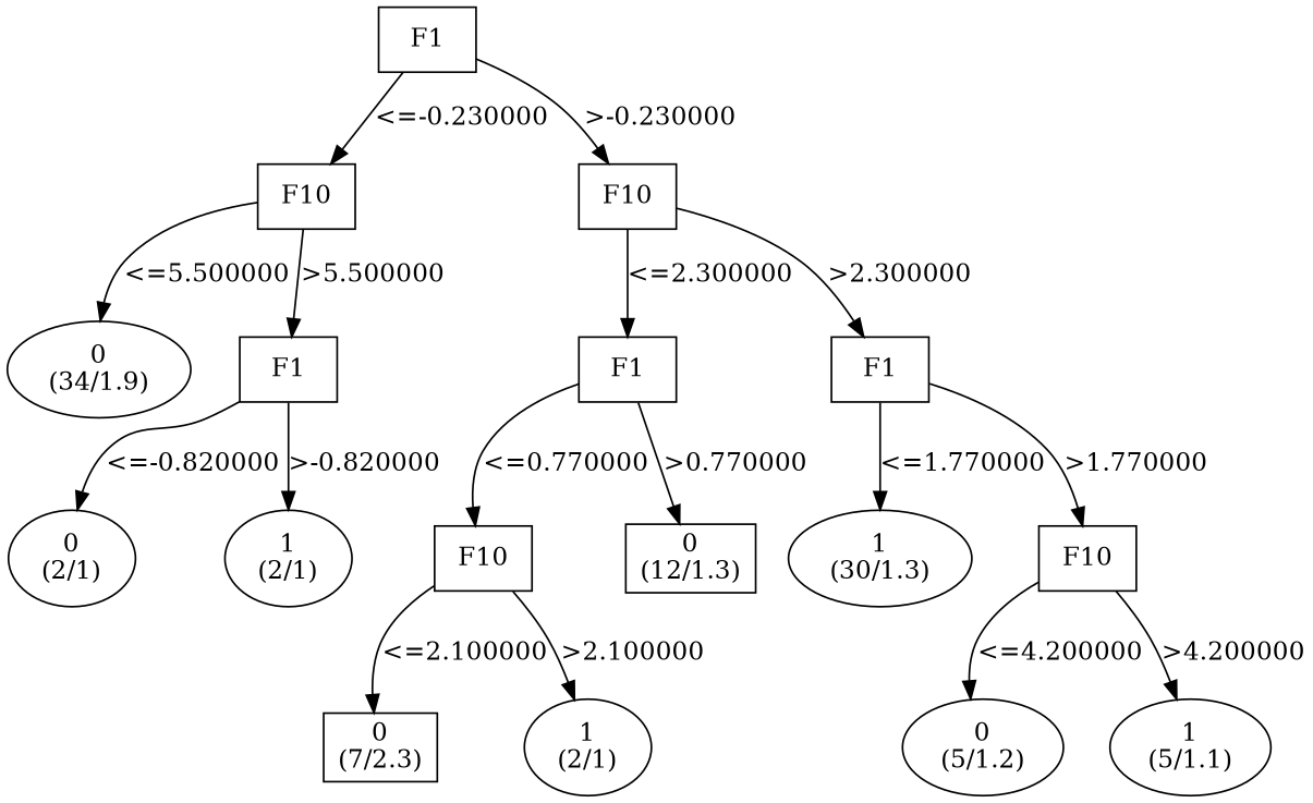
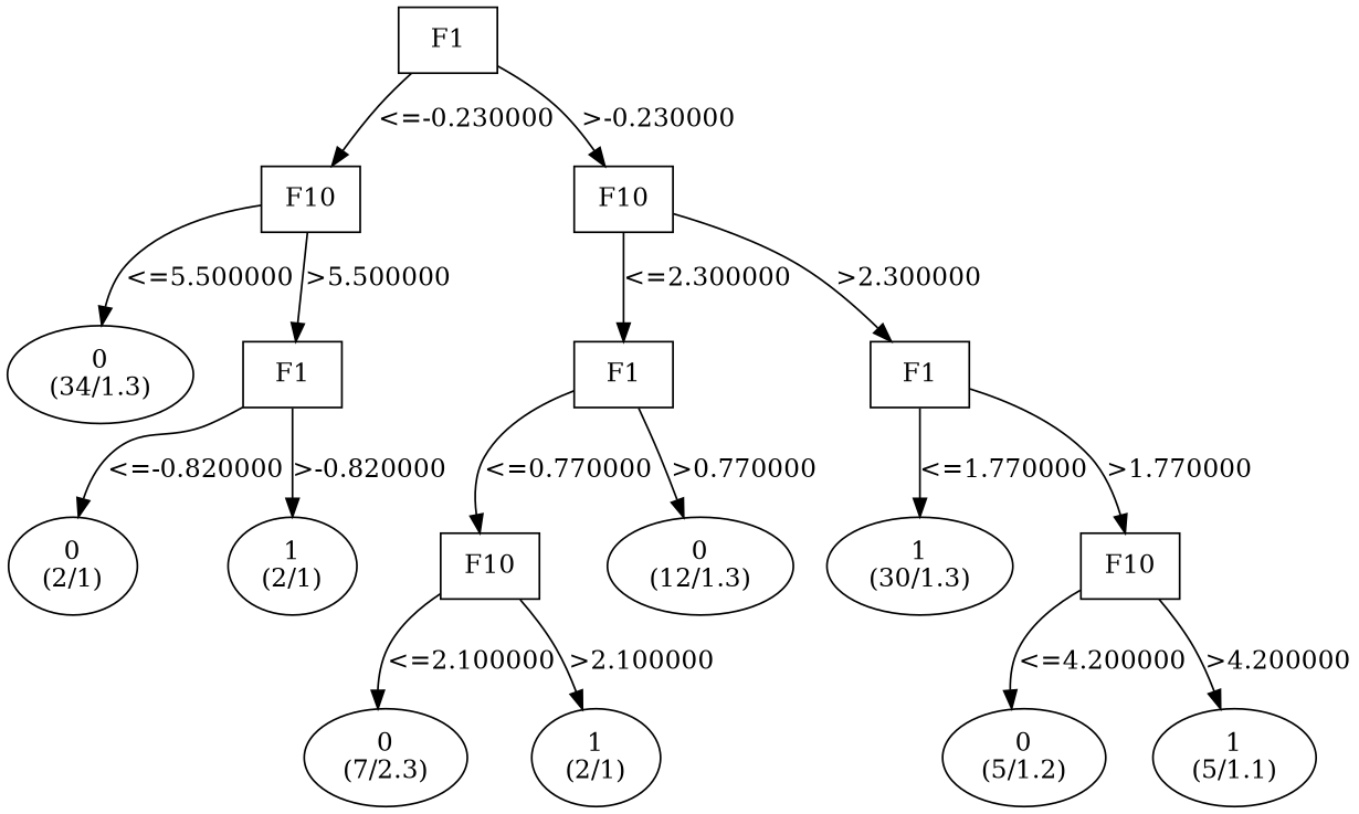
  digraph {
    node [shape=ellipse]
    n1 [label="F1\n" shape=box]
    n2 [label="F10\n" shape=box]
    n3 [label="F10\n" shape=box]
-   n4 [label="0\n(34/1.9)"]
+   n4 [label="0\n(34/1.3)"]
    n5 [label="F1\n" shape=box]
    n6 [label="F1\n" shape=box]
    n7 [label="F1\n" shape=box]
    n8 [label="0\n(2/1)"]
    n9 [label="1\n(2/1)"]
    n10 [label="F10\n" shape=box]
-   n11 [label="0\n(12/1.3)" shape=box]
+   n11 [label="0\n(12/1.3)"]
    n12 [label="1\n(30/1.3)"]
    n13 [label="F10\n" shape=box]
-   n14 [label="0\n(7/2.3)" shape=box]
+   n14 [label="0\n(7/2.3)"]
    n15 [label="1\n(2/1)"]
    n16 [label="0\n(5/1.2)"]
    n17 [label="1\n(5/1.1)"]
    n1 -> n2 [label="<=-0.230000"]
    n1 -> n3 [label=">-0.230000"]
    n2 -> n4 [label="<=5.500000"]
    n2 -> n5 [label=">5.500000"]
    n3 -> n6 [label="<=2.300000"]
    n3 -> n7 [label=">2.300000"]
    n5 -> n8 [label="<=-0.820000"]
    n5 -> n9 [label=">-0.820000"]
    n6 -> n10 [label="<=0.770000"]
    n6 -> n11 [label=">0.770000"]
    n7 -> n12 [label="<=1.770000"]
    n7 -> n13 [label=">1.770000"]
    n10 -> n14 [label="<=2.100000"]
    n10 -> n15 [label=">2.100000"]
    n13 -> n16 [label="<=4.200000"]
    n13 -> n17 [label=">4.200000"]
  }
